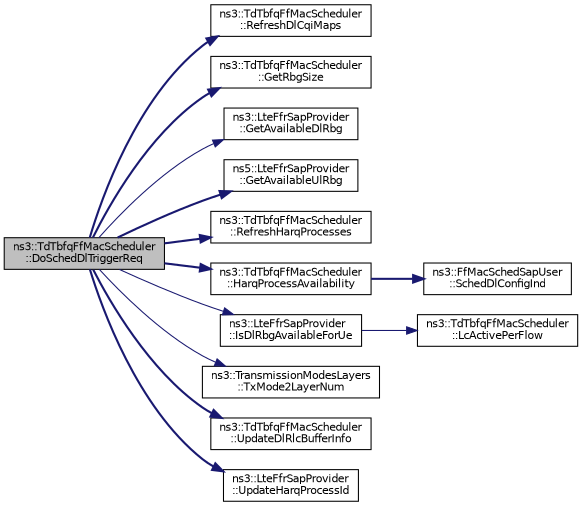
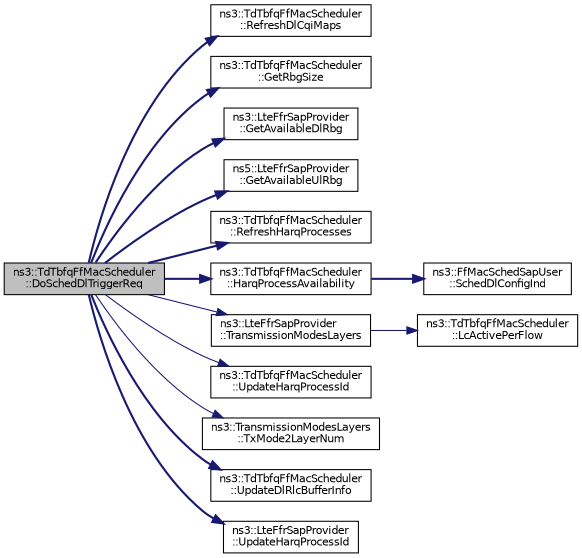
  digraph {
    rankdir=LR
    node [color=black fillcolor=white fontname=Helvetica fontsize=10 shape=record style=filled]
    edge [color=midnightblue fontname=Helvetica fontsize=10 labelfontname=Helvetica labelfontsize=10 style=bold]
    n1 [fillcolor=grey75 fontcolor=black height=0.2 label="ns3::TdTbfqFfMacScheduler\l::DoSchedDlTriggerReq" width=0.4]
    n2 [height=0.2 label="ns3::TdTbfqFfMacScheduler\l::RefreshDlCqiMaps" width=0.4]
    n3 [height=0.2 label="ns3::TdTbfqFfMacScheduler\l::GetRbgSize" width=0.4]
    n4 [height=0.2 label="ns3::LteFfrSapProvider\l::GetAvailableDlRbg" width=0.4]
    n5 [height=0.2 label="ns5::LteFfrSapProvider\l::GetAvailableUlRbg" width=0.4]
    n6 [height=0.2 label="ns3::TdTbfqFfMacScheduler\l::RefreshHarqProcesses" width=0.4]
    n7 [height=0.2 label="ns3::TdTbfqFfMacScheduler\l::HarqProcessAvailability" width=0.4]
-   n8 [height=0.2 label="ns3::LteFfrSapProvider\l::IsDlRbgAvailableForUe" width=0.4]
+   n8 [height=0.2 label="ns3::LteFfrSapProvider\l::TransmissionModesLayers" width=0.4]
+   n9 [height=0.2 label="ns3::TdTbfqFfMacScheduler\l::UpdateHarqProcessId" width=0.4]
    n10 [height=0.2 label="ns3::TransmissionModesLayers\l::TxMode2LayerNum" width=0.4]
    n11 [height=0.2 label="ns3::TdTbfqFfMacScheduler\l::UpdateDlRlcBufferInfo" width=0.4]
    n12 [height=0.2 label="ns3::LteFfrSapProvider\l::UpdateHarqProcessId" width=0.4]
    n13 [height=0.2 label="ns3::FfMacSchedSapUser\l::SchedDlConfigInd" width=0.4]
    n14 [height=0.2 label="ns3::TdTbfqFfMacScheduler\l::LcActivePerFlow" width=0.4]
    n1 -> n2
    n1 -> n3
-   n1 -> n4 [style=solid]
+   n1 -> n4
    n1 -> n5
    n1 -> n6
    n1 -> n7
    n1 -> n8 [style=solid]
+   n1 -> n9 [style=solid]
    n1 -> n10 [style=solid]
    n1 -> n11
    n1 -> n12
    n7 -> n13
    n8 -> n14 [style=solid]
  }
